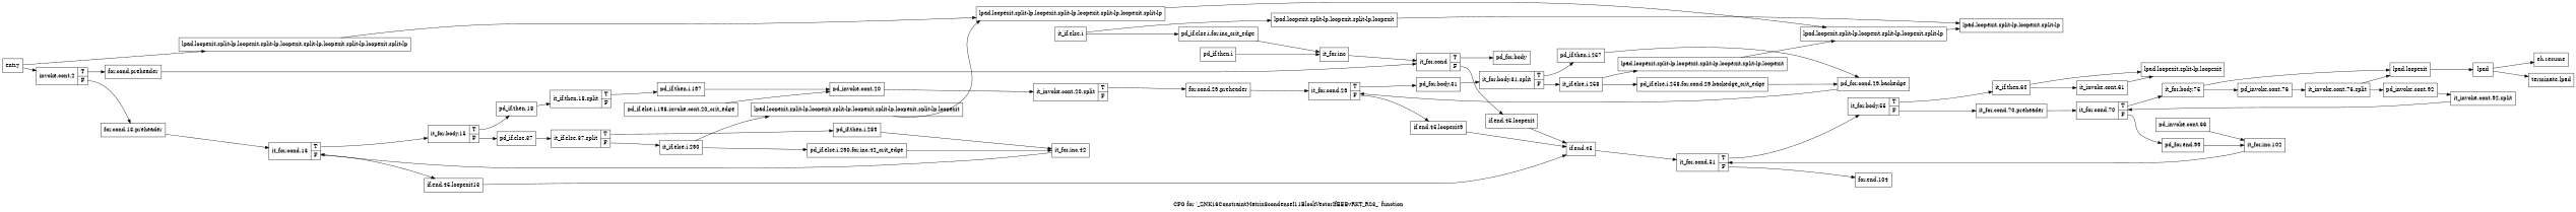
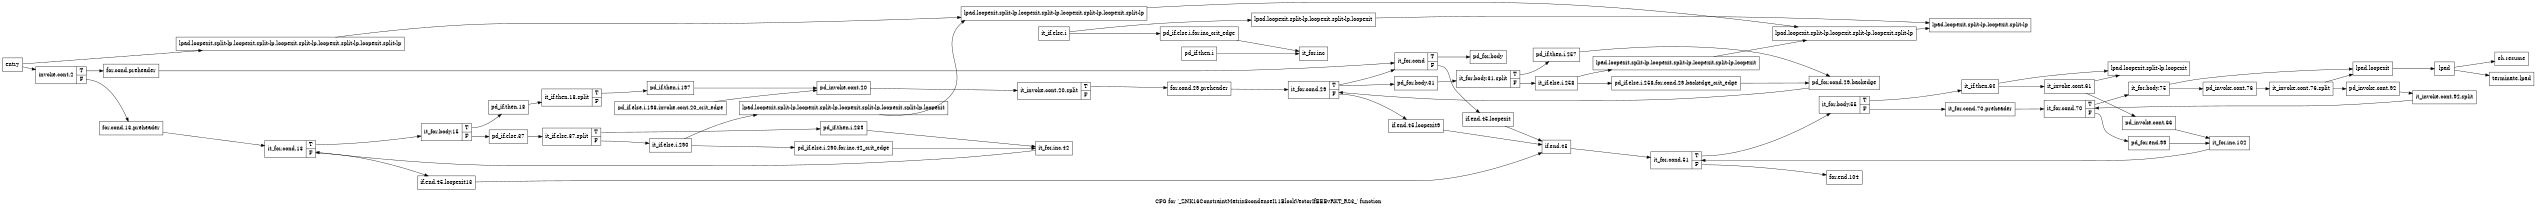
  digraph {
    label="CFG for '_ZNK16ConstraintMatrix8condenseI11BlockVectorIfEEEvRKT_RS3_' function"
    rankdir=LR
    node [shape=record]
    n1 [label="{entry}"]
    n2 [label="{invoke.cont.2|{<s0>T|<s1>F}}"]
    n3 [label="{lpad.loopexit.split-lp.loopexit.split-lp.loopexit.split-lp.loopexit.split-lp.loopexit.split-lp}"]
    n4 [label="{for.cond.preheader}"]
    n5 [label="{for.cond.13.preheader}"]
    n6 [label="{lpad.loopexit.split-lp.loopexit.split-lp.loopexit.split-lp.loopexit.split-lp}"]
    n7 [label="{it_for.cond|{<s0>T|<s1>F}}"]
    n8 [label="{it_for.cond.13|{<s0>T|<s1>F}}"]
    n9 [label="{lpad.loopexit.split-lp.loopexit.split-lp.loopexit.split-lp}"]
    n10 [label="{pd_for.body}"]
    n11 [label="{if.end.45.loopexit}"]
    n12 [label="{it_for.body.15|{<s0>T|<s1>F}}"]
    n13 [label="{if.end.45.loopexit13}"]
    n14 [label="{pd_if.then.18}"]
    n15 [label="{pd_if.else.37}"]
    n16 [label="{if.end.45}"]
    n17 [label="{it_for.cond.51|{<s0>T|<s1>F}}"]
    n18 [label="{pd_if.then.i}"]
    n19 [label="{it_for.inc}"]
    n20 [label="{it_if.else.i}"]
    n21 [label="{pd_if.else.i.for.inc_crit_edge}"]
    n22 [label="{lpad.loopexit.split-lp.loopexit.split-lp.loopexit}"]
    n23 [label="{lpad.loopexit.split-lp.loopexit.split-lp}"]
    n24 [label="{lpad.loopexit}"]
    n25 [label="{lpad}"]
    n26 [label="{eh.resume}"]
    n27 [label="{terminate.lpad}"]
    n28 [label="{lpad.loopexit.split-lp.loopexit}"]
    n29 [label="{lpad.loopexit.split-lp.loopexit.split-lp.loopexit.split-lp.loopexit}"]
    n30 [label="{lpad.loopexit.split-lp.loopexit.split-lp.loopexit.split-lp.loopexit.split-lp.loopexit}"]
    n31 [label="{it_if.then.18.split|{<s0>T|<s1>F}}"]
    n32 [label="{it_if.else.37.split|{<s0>T|<s1>F}}"]
    n33 [label="{pd_if.then.i.197}"]
    n34 [label="{pd_if.then.i.289}"]
    n35 [label="{it_if.else.i.290}"]
    n36 [label="{pd_invoke.cont.20}"]
    n37 [label="{it_invoke.cont.20.split|{<s0>T|<s1>F}}"]
    n38 [label="{pd_if.else.i.198.invoke.cont.20_crit_edge}"]
    n39 [label="{for.cond.29.preheader}"]
    n40 [label="{it_for.cond.29|{<s0>T|<s1>F}}"]
    n41 [label="{pd_for.body.31}"]
    n42 [label="{if.end.45.loopexit9}"]
    n43 [label="{it_for.inc.42}"]
    n44 [label="{it_for.body.31.split|{<s0>T|<s1>F}}"]
    n45 [label="{pd_if.then.i.257}"]
    n46 [label="{it_if.else.i.258}"]
    n47 [label="{pd_for.cond.29.backedge}"]
    n48 [label="{pd_if.else.i.258.for.cond.29.backedge_crit_edge}"]
    n49 [label="{pd_if.else.i.290.for.inc.42_crit_edge}"]
    n50 [label="{it_for.body.55|{<s0>T|<s1>F}}"]
    n51 [label="{for.end.104}"]
    n52 [label="{it_if.then.60}"]
    n53 [label="{it_for.cond.70.preheader}"]
    n54 [label="{it_invoke.cont.61}"]
    n55 [label="{it_for.cond.70|{<s0>T|<s1>F}}"]
    n56 [label="{pd_invoke.cont.66}"]
    n57 [label="{it_for.body.75}"]
    n58 [label="{pd_for.end.99}"]
    n59 [label="{pd_invoke.cont.76}"]
    n60 [label="{it_for.inc.102}"]
    n61 [label="{it_invoke.cont.76.split}"]
    n62 [label="{pd_invoke.cont.92}"]
    n63 [label="{it_invoke.cont.92.split}"]
    n1 -> n2
    n1 -> n3
    n2 -> n4 [tailport=s0]
    n2 -> n5 [tailport=s1]
    n3 -> n6
    n4 -> n7
    n5 -> n8
    n6 -> n9
    n7 -> n10 [tailport=s0]
    n7 -> n11 [tailport=s1]
    n8 -> n12 [tailport=s0]
    n8 -> n13 [tailport=s1]
    n9 -> n23
    n11 -> n16
    n12 -> n14 [tailport=s0]
    n12 -> n15 [tailport=s1]
    n13 -> n16
    n14 -> n31
    n15 -> n32
    n16 -> n17
    n17 -> n50 [tailport=s0]
    n17 -> n51 [tailport=s1]
    n18 -> n19
-   n19 -> n7
+   n40 -> n7
    n20 -> n21
    n20 -> n22
    n21 -> n19
    n22 -> n23
    n24 -> n25
    n25 -> n26
    n25 -> n27
    n29 -> n9
    n30 -> n6
    n31 -> n33 [tailport=s0]
    n32 -> n34 [tailport=s0]
    n32 -> n35 [tailport=s1]
    n33 -> n36
    n34 -> n43
    n35 -> n30
    n35 -> n49
    n36 -> n37
    n37 -> n39 [tailport=s0]
    n38 -> n36
    n39 -> n40
    n40 -> n41 [tailport=s0]
    n40 -> n42 [tailport=s1]
    n41 -> n44
    n42 -> n16
    n43 -> n8
    n44 -> n45 [tailport=s0]
    n44 -> n46 [tailport=s1]
    n45 -> n47
    n46 -> n29
    n46 -> n48
    n47 -> n40
    n48 -> n47
    n49 -> n43
    n50 -> n52 [tailport=s0]
    n50 -> n53 [tailport=s1]
    n52 -> n28
    n52 -> n54
    n53 -> n55
    n54 -> n28
+   n54 -> n56
    n55 -> n57 [tailport=s0]
    n55 -> n58 [tailport=s1]
    n56 -> n60
    n57 -> n24
    n57 -> n59
    n58 -> n60
    n59 -> n61
    n60 -> n17
    n61 -> n24
    n61 -> n62
    n62 -> n63
    n63 -> n55
  }
